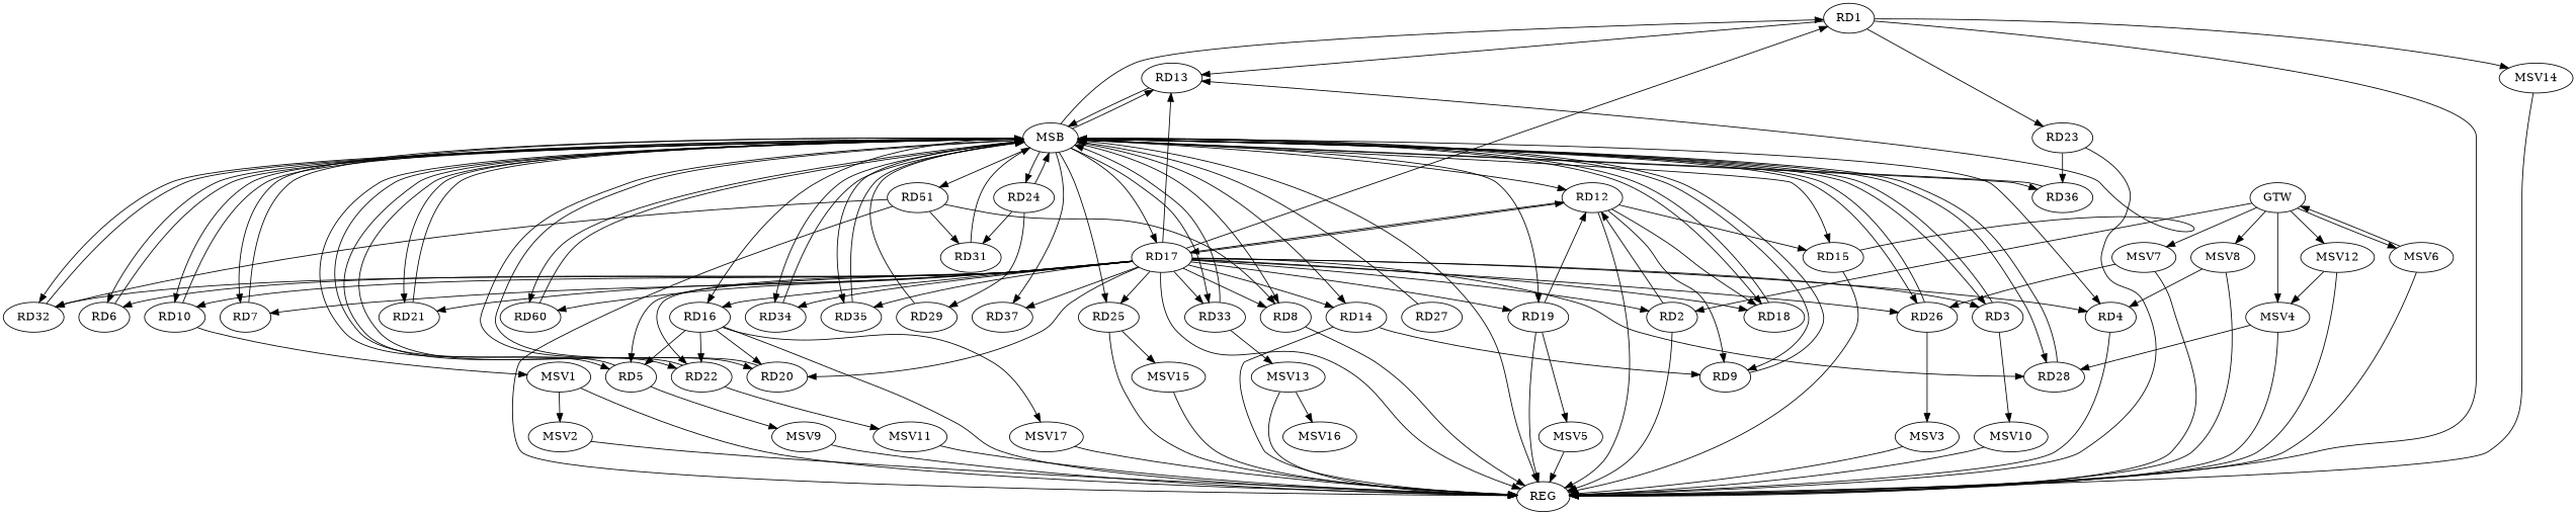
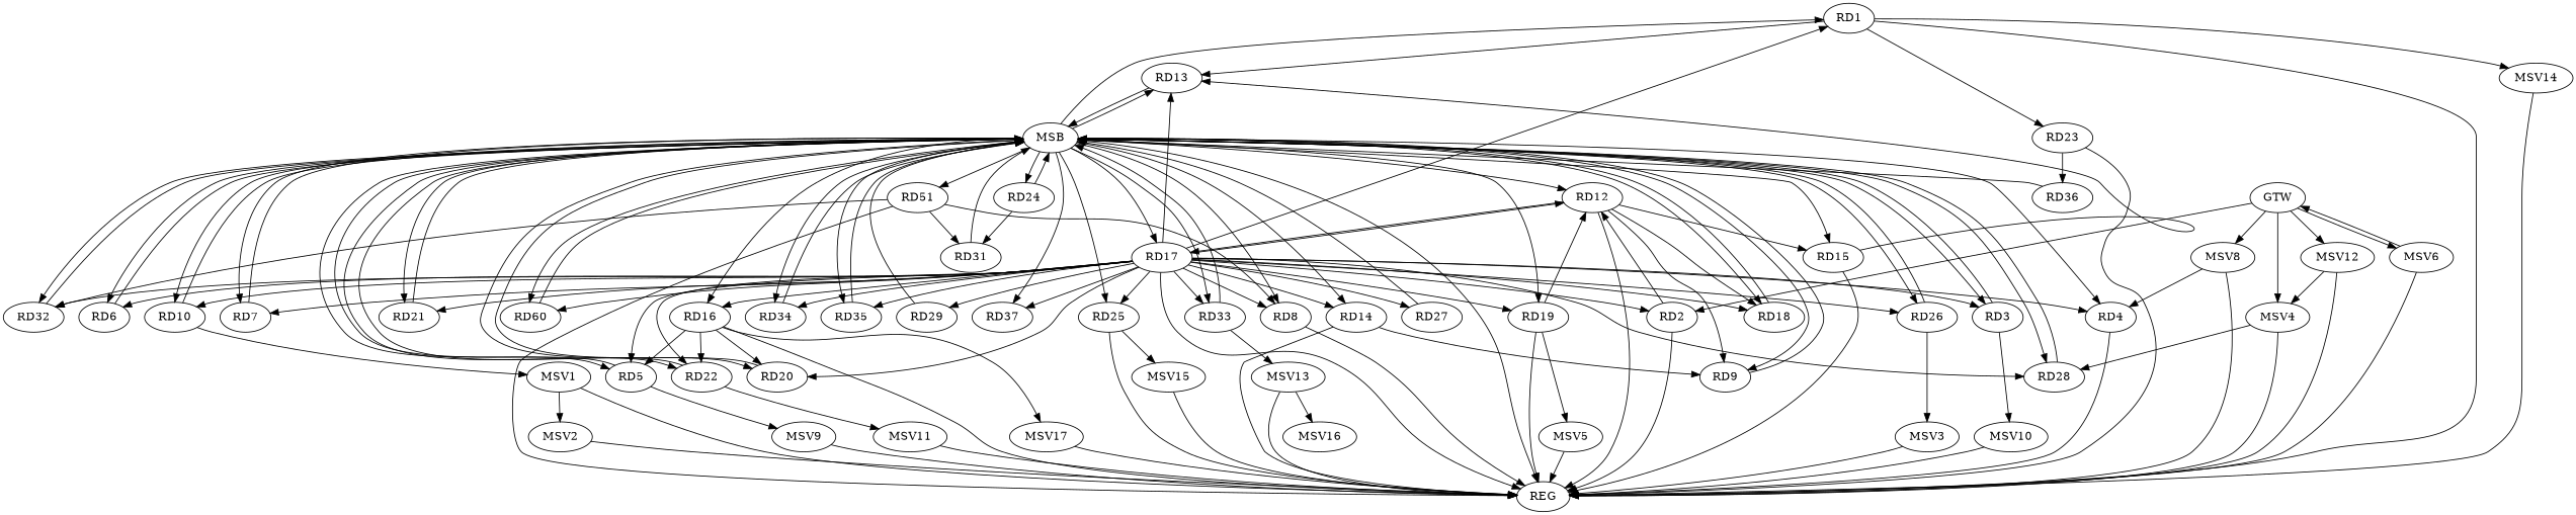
  strict digraph {
    n1 [label=RD1]
    n2 [label=RD13]
    n3 [label=RD23]
    n4 [label=REG]
    n5 [label=MSV14]
    n6 [label=MSB]
    n7 [label=RD36]
    n8 [label=RD2]
    n9 [label=RD12]
    n10 [label=RD9]
    n11 [label=RD15]
    n12 [label=RD17]
    n13 [label=RD18]
    n14 [label=RD3]
    n15 [label=MSV10]
    n16 [label=RD4]
    n17 [label=RD5]
    n18 [label=RD6]
    n19 [label=RD7]
    n20 [label=RD8]
    n21 [label=RD10]
    n22 [label=RD51]
    n23 [label=RD32]
    n24 [label=RD14]
    n25 [label=RD16]
    n26 [label=RD20]
    n27 [label=RD22]
    n28 [label=RD19]
    n29 [label=RD21]
    n30 [label=RD25]
    n31 [label=RD26]
    n32 [label=RD28]
    n33 [label=RD60]
    n34 [label=RD33]
    n35 [label=RD34]
    n36 [label=RD35]
    n37 [label=RD37]
    n38 [label=RD24]
    n39 [label=MSV9]
    n40 [label=MSV1]
    n41 [label=MSV2]
    n42 [label=RD31]
    n43 [label=RD27]
    n44 [label=RD29]
    n45 [label=MSV17]
    n46 [label=MSV11]
    n47 [label=MSV5]
    n48 [label=MSV15]
    n49 [label=MSV3]
    n50 [label=MSV13]
    n51 [label=MSV16]
    n52 [label=GTW]
    n53 [label=MSV4]
    n54 [label=MSV6]
-   n55 [label=MSV7]
    n56 [label=MSV8]
    n57 [label=MSV12]
    n1 -> n2
    n1 -> n3
    n1 -> n4
    n1 -> n5
    n2 -> n6
    n3 -> n4
    n3 -> n7
    n5 -> n4
    n6 -> n1
    n6 -> n2
    n6 -> n4
-   n6 -> n7
    n6 -> n9
    n6 -> n10
    n6 -> n11
    n6 -> n12
    n6 -> n13
    n6 -> n14
    n6 -> n16
    n6 -> n17
    n6 -> n18
    n6 -> n19
    n6 -> n20
    n6 -> n21
    n6 -> n22
    n6 -> n23
    n6 -> n24
    n6 -> n25
    n6 -> n26
    n6 -> n27
    n6 -> n28
    n6 -> n29
    n6 -> n30
    n6 -> n31
    n6 -> n32
    n6 -> n33
    n6 -> n34
    n6 -> n35
    n6 -> n36
    n6 -> n37
    n6 -> n38
    n7 -> n6
    n8 -> n4
    n8 -> n9
    n9 -> n4
    n9 -> n10
    n9 -> n11
    n9 -> n12
    n9 -> n13
    n10 -> n6
    n11 -> n2
    n11 -> n4
    n12 -> n1
    n12 -> n2
    n12 -> n4
    n12 -> n8
    n12 -> n9
    n12 -> n13
    n12 -> n14
    n12 -> n16
    n12 -> n17
    n12 -> n18
    n12 -> n19
    n12 -> n20
    n12 -> n21
    n12 -> n23
    n12 -> n24
    n12 -> n25
    n12 -> n26
    n12 -> n27
    n12 -> n28
    n12 -> n29
    n12 -> n30
    n12 -> n31
    n12 -> n32
    n12 -> n33
    n12 -> n34
    n12 -> n35
    n12 -> n36
    n12 -> n37
-   n38 -> n44
+   n12 -> n43
+   n12 -> n44
    n13 -> n6
    n14 -> n6
    n14 -> n15
    n15 -> n4
    n16 -> n4
    n17 -> n6
    n17 -> n39
    n18 -> n6
    n19 -> n6
    n20 -> n4
    n21 -> n6
    n21 -> n40
    n22 -> n4
    n22 -> n20
    n22 -> n23
    n22 -> n42
    n23 -> n6
    n24 -> n4
    n24 -> n10
    n25 -> n4
    n25 -> n17
    n25 -> n26
    n25 -> n27
    n25 -> n45
    n26 -> n6
    n27 -> n6
    n27 -> n46
    n28 -> n4
    n28 -> n9
    n28 -> n47
    n29 -> n6
    n30 -> n4
    n30 -> n48
    n31 -> n6
    n31 -> n49
    n32 -> n6
    n33 -> n6
    n34 -> n6
    n34 -> n50
    n35 -> n6
    n36 -> n6
    n38 -> n6
    n38 -> n42
    n39 -> n4
    n40 -> n4
    n40 -> n41
    n41 -> n4
    n42 -> n6
    n43 -> n6
    n44 -> n6
    n45 -> n4
    n46 -> n4
    n47 -> n4
    n48 -> n4
    n49 -> n4
    n50 -> n4
    n50 -> n51
    n52 -> n8
    n52 -> n53
    n52 -> n54
-   n52 -> n55
    n52 -> n56
    n52 -> n57
    n53 -> n4
    n53 -> n32
    n54 -> n4
    n54 -> n52
-   n55 -> n4
-   n55 -> n31
    n56 -> n4
    n56 -> n16
    n57 -> n4
    n57 -> n53
  }
